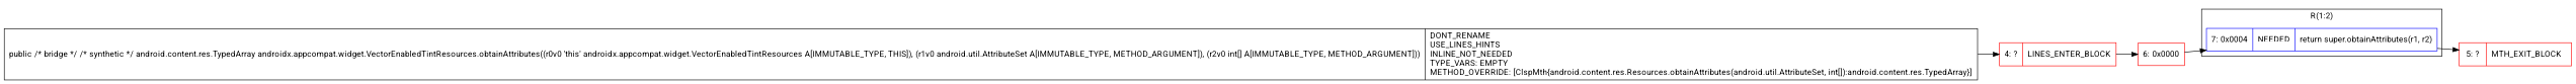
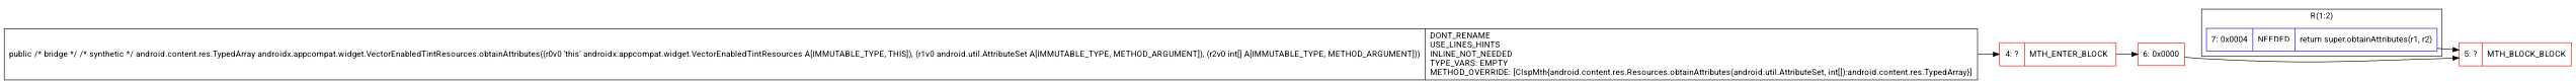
  digraph {
    fontname=Roboto
    rankdir=LR
    node [color=red fontname=Roboto shape=record]
    edge [fontname=Roboto]
    n1 [color=blue label="{7\:\ 0x0004|NEEDED\l|return super.obtainAttributes(r1, r2)\l}"]
-   n2 [label="{5\:\ ?|MTH_EXIT_BLOCK\l}"]
-   n3 [label="{4\:\ ?|LINES_ENTER_BLOCK\l}"]
+   n2 [label="{5\:\ ?|MTH_BLOCK_BLOCK\l}"]
+   n3 [label="{4\:\ ?|MTH_ENTER_BLOCK\l}"]
    n4 [label="{6\:\ 0x0000}"]
    n5 [label="{public \/* bridge *\/ \/* synthetic *\/ android.content.res.TypedArray androidx.appcompat.widget.VectorEnabledTintResources.obtainAttributes((r0v0 'this' androidx.appcompat.widget.VectorEnabledTintResources A[IMMUTABLE_TYPE, THIS]), (r1v0 android.util.AttributeSet A[IMMUTABLE_TYPE, METHOD_ARGUMENT]), (r2v0 int[] A[IMMUTABLE_TYPE, METHOD_ARGUMENT]))  | DONT_RENAME\lUSE_LINES_HINTS\lINLINE_NOT_NEEDED\lTYPE_VARS: EMPTY\lMETHOD_OVERRIDE: [ClspMth\{android.content.res.Resources.obtainAttributes(android.util.AttributeSet, int[]):android.content.res.TypedArray\}]\l}" color=""]
    subgraph cluster_1 {
      label="R(1:2)"
      n1
    }
    n1 -> n2
    n3 -> n4
-   n4 -> n1
+   n4 -> n2
    n5 -> n3
  }
